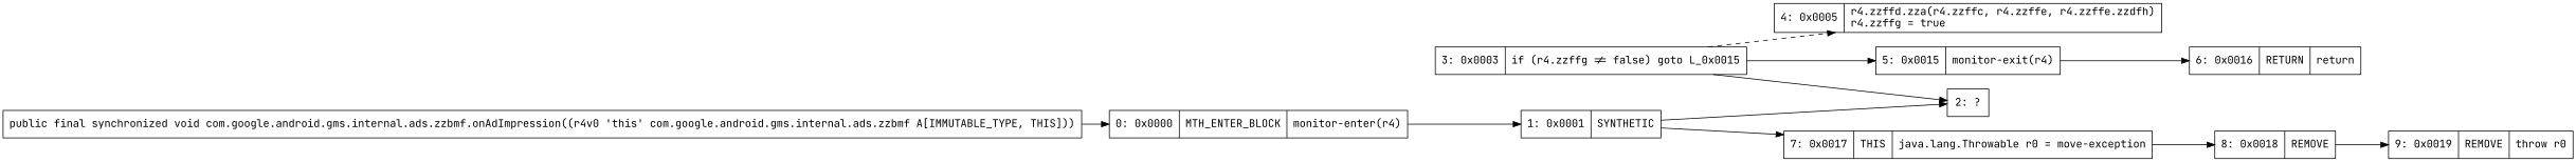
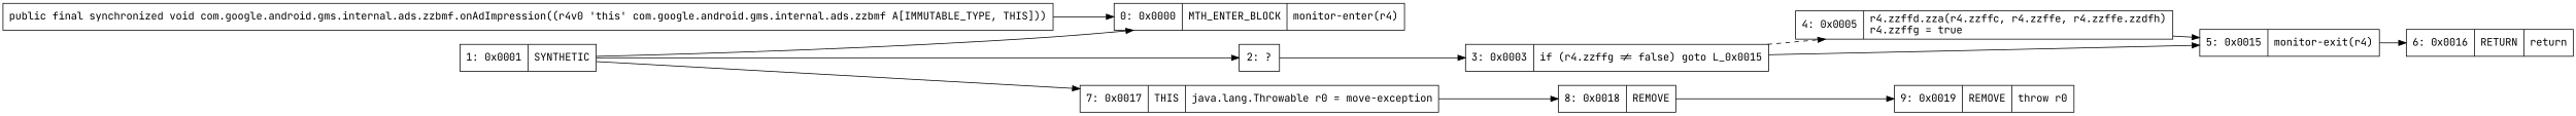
  digraph {
    fontname="JetBrains Mono"
    rankdir=LR
    node [fontname="JetBrains Mono" shape=record]
    edge [fontname="JetBrains Mono"]
    n1 [label="{0\:\ 0x0000|MTH_ENTER_BLOCK\l|monitor\-enter(r4)\l}"]
    n2 [label="{1\:\ 0x0001|SYNTHETIC\l}"]
    n3 [label="{2\:\ ?}"]
    n4 [label="{7\:\ 0x0017|THIS\l|java.lang.Throwable r0 = move\-exception\l}"]
    n5 [label="{3\:\ 0x0003|if (r4.zzffg != false) goto L_0x0015\l}"]
    n6 [label="{8\:\ 0x0018|REMOVE\l}"]
    n7 [label="{4\:\ 0x0005|r4.zzffd.zza(r4.zzffc, r4.zzffe, r4.zzffe.zzdfh)\lr4.zzffg = true\l}"]
    n8 [label="{5\:\ 0x0015|monitor\-exit(r4)\l}"]
    n9 [label="{6\:\ 0x0016|RETURN\l|return\l}"]
    n10 [label="{9\:\ 0x0019|REMOVE\l|throw r0\l}"]
    n11 [label="{public final synchronized void com.google.android.gms.internal.ads.zzbmf.onAdImpression((r4v0 'this' com.google.android.gms.internal.ads.zzbmf A[IMMUTABLE_TYPE, THIS])) }"]
-   n1 -> n2
+   n2 -> n1
    n2 -> n3
    n2 -> n4
-   n5 -> n3
+   n3 -> n5
    n4 -> n6
    n5 -> n7 [style=dashed]
    n5 -> n8
    n6 -> n10
+   n7 -> n8
    n8 -> n9
    n11 -> n1
  }
